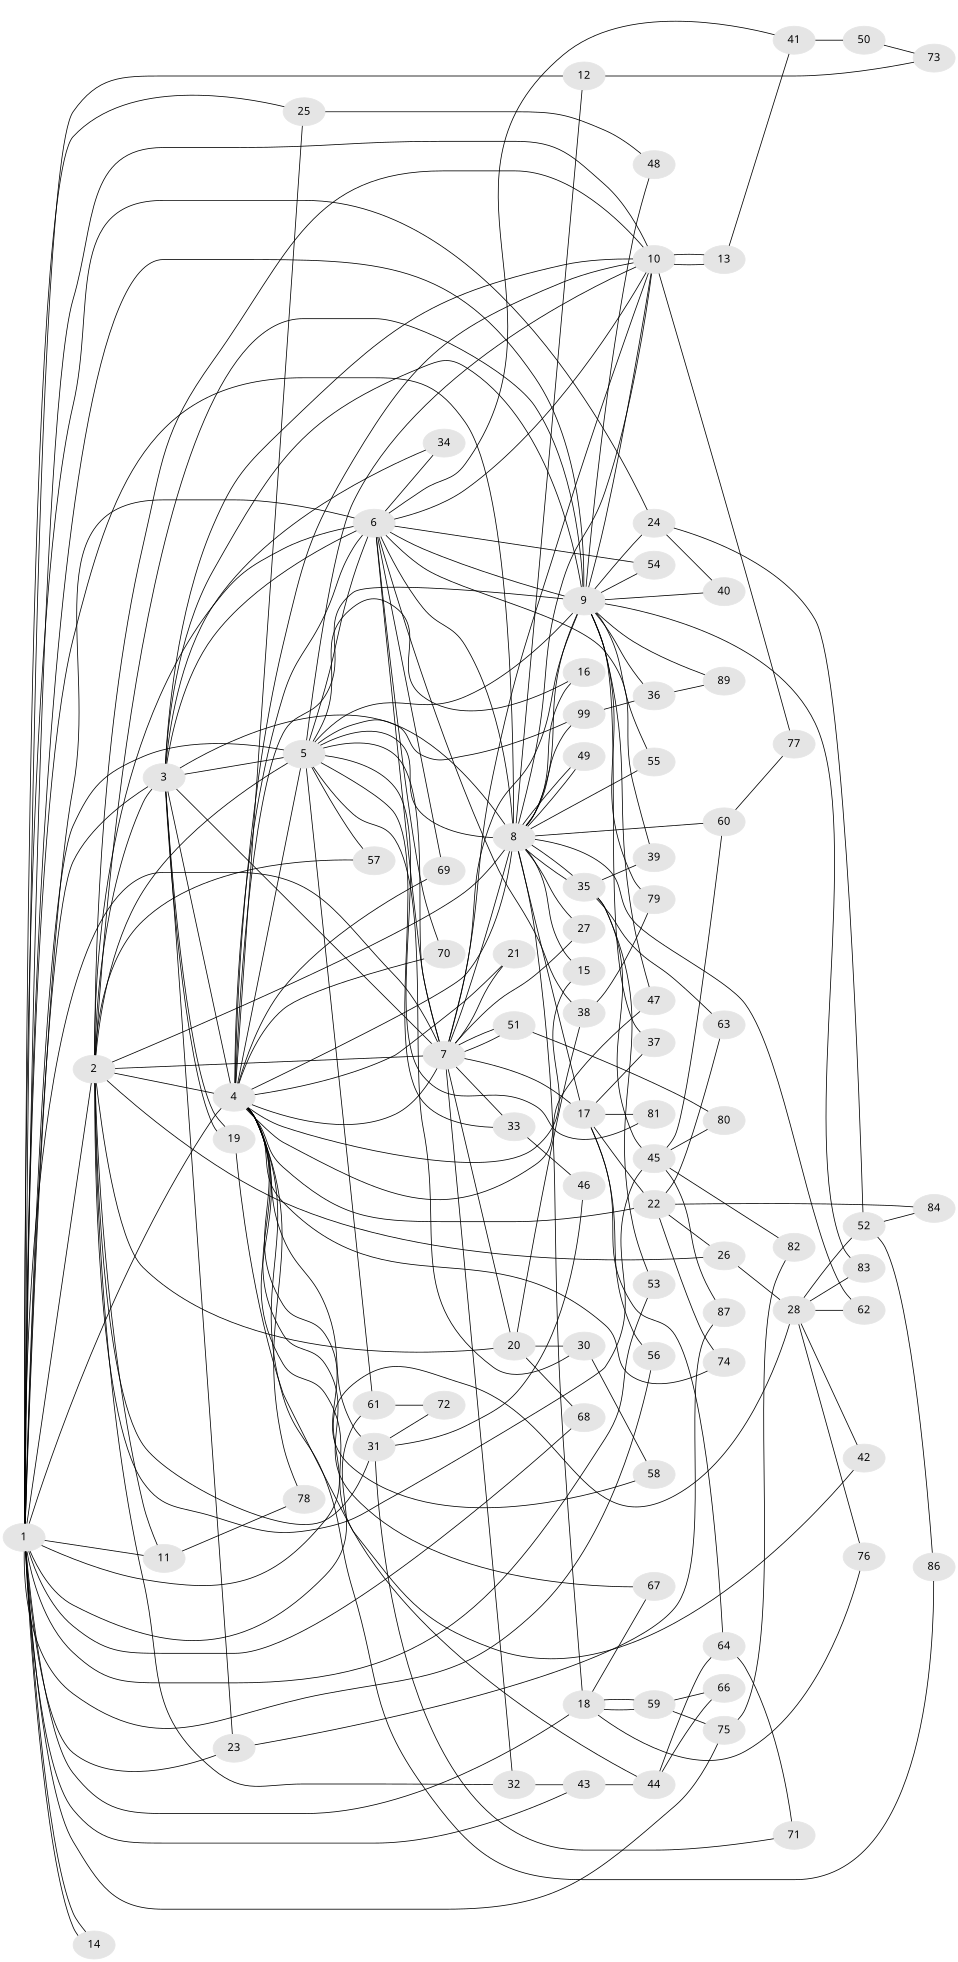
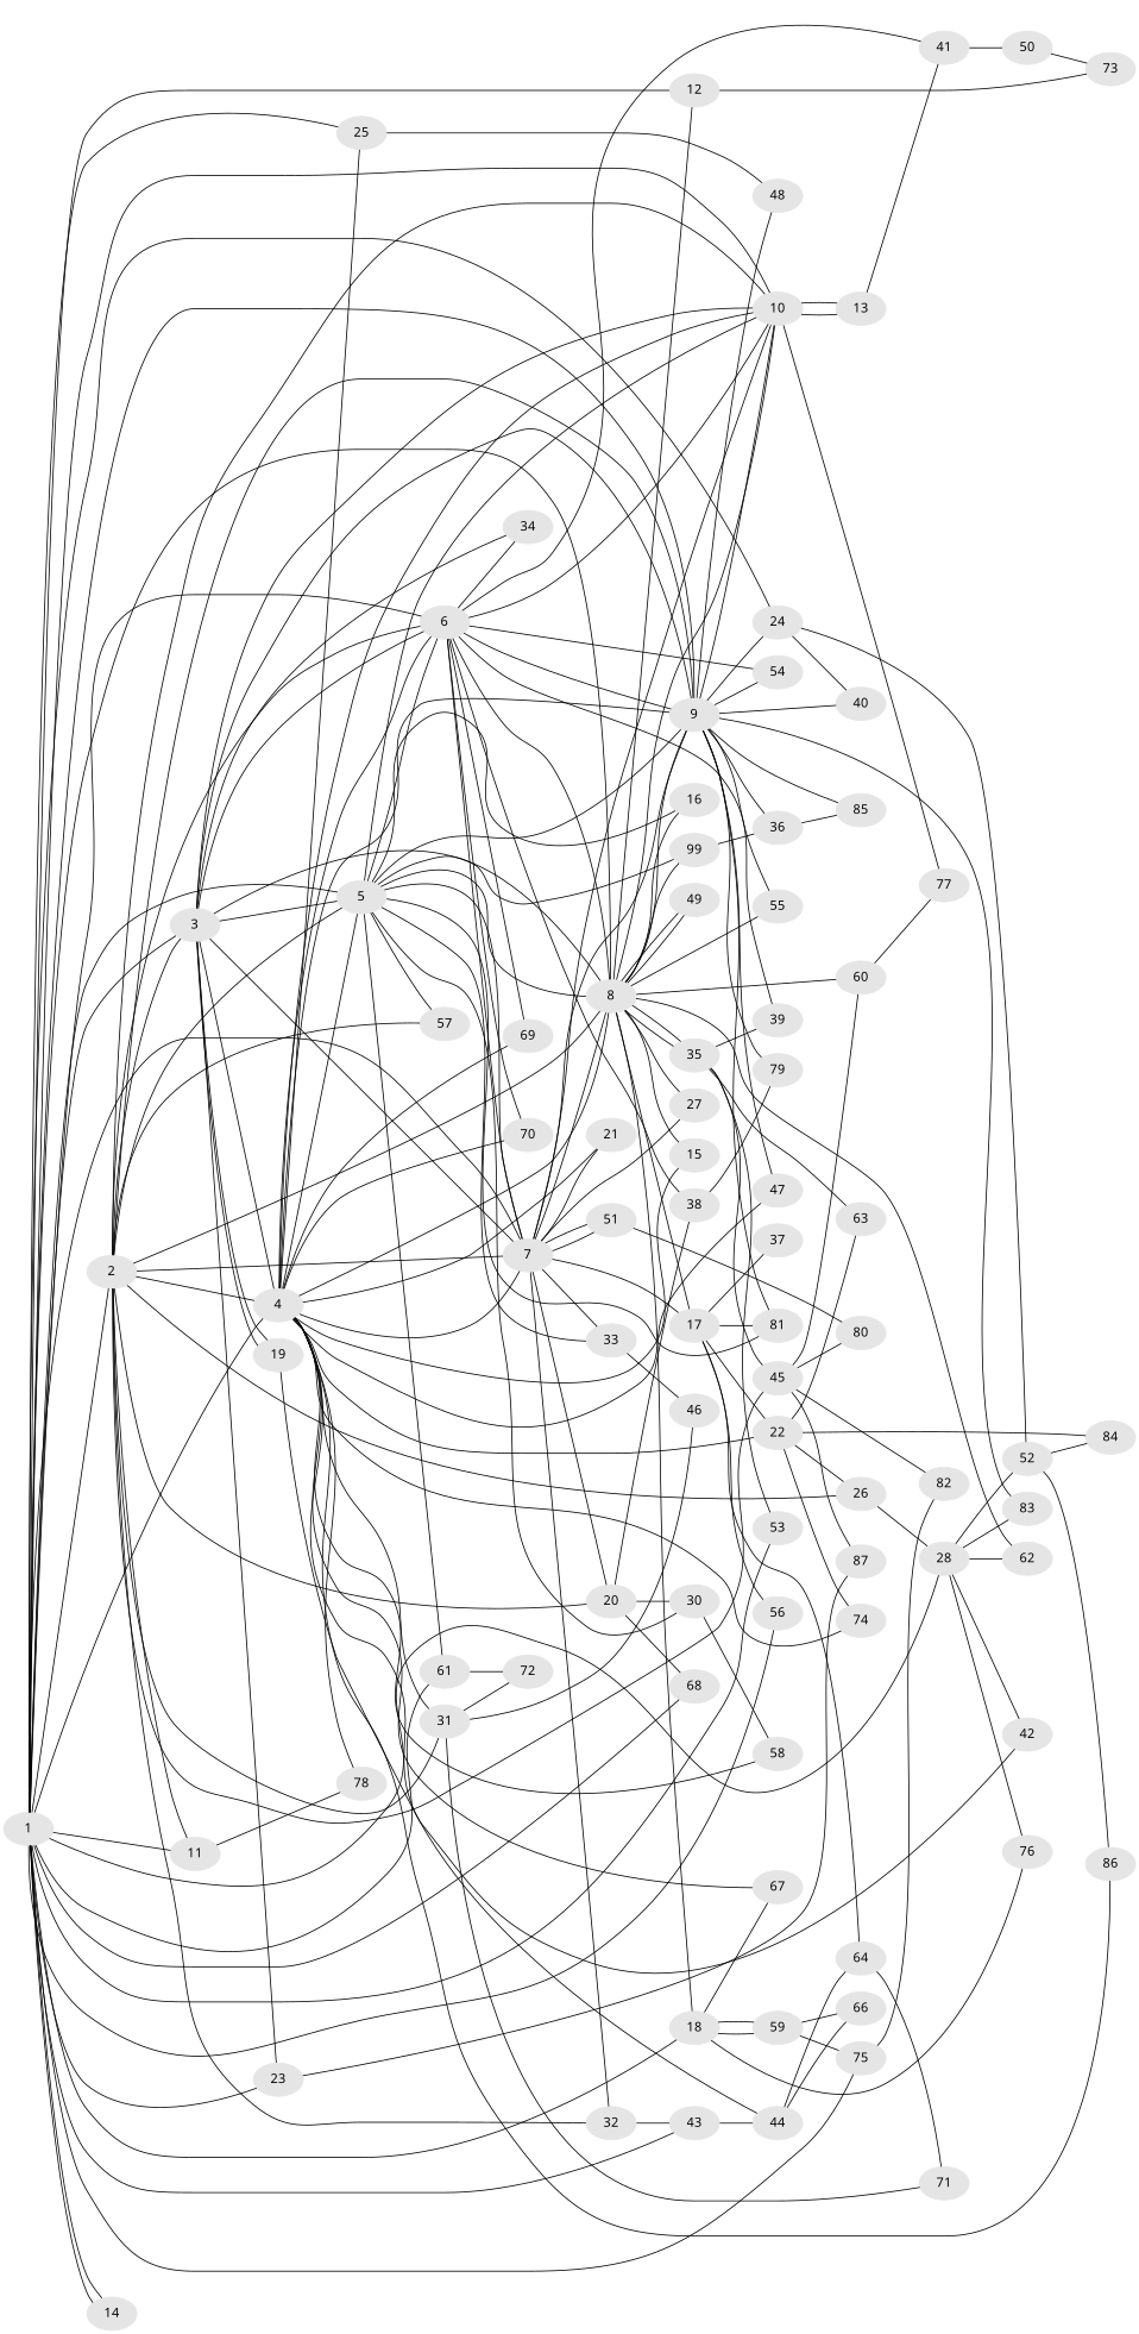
  graph {
    fontname="Noto Sans"
    rankdir=LR
    node [color=gray90 fontname="Noto Sans" style=filled]
    edge [fontname="Noto Sans"]
    1
    2
    3
    4
    5
    6
    7
    8
    9
    10
    11
    12
    14
    18
    23
    24
    25
    28
    43
    53
    56
    61
    68
    75
    20
    26
    31
    32
    45
    57
    19
    34
    15
    21
    22
    44
    47
    58
    67
    69
    70
    74
    78
    86
    16
    n46 [label=99]
    30
    33
    81
    38
    39
    41
    54
    17
    27
    51
    35
    49
    55
    60
    62
    36
    37
    40
    48
    79
    83
-   85 [label=89]
+   85
    13
    77
    73
    59
    76
    87
    52
    42
    72
    82
    46
    71
    80
    50
    63
    84
    64
    66
    1 -- 2
    1 -- 3
    1 -- 4
    1 -- 5
    1 -- 6
    1 -- 7
    1 -- 8
    1 -- 9
    1 -- 10
    1 -- 11
    1 -- 12
    1 -- 14
    1 -- 14
    1 -- 18
    1 -- 23
    1 -- 24
    1 -- 25
    1 -- 28
    1 -- 43
    1 -- 53
    1 -- 56
    1 -- 61
    1 -- 68
    1 -- 75
    2 -- 3
    2 -- 4
    2 -- 5
    2 -- 6
    2 -- 7
    2 -- 8
    2 -- 9
    2 -- 10
    2 -- 11
    2 -- 20
    2 -- 26
    2 -- 31
    2 -- 32
    2 -- 45
    2 -- 57
    3 -- 4
    3 -- 5
    3 -- 6
    3 -- 7
    3 -- 8
    3 -- 9
    3 -- 10
    3 -- 23
    3 -- 19
    3 -- 19
    3 -- 34
    4 -- 5
    4 -- 6
    4 -- 7
    4 -- 8
    4 -- 9
    4 -- 10
    4 -- 25
    4 -- 31
    4 -- 15
    4 -- 21
    4 -- 22
    4 -- 44
    4 -- 47
    4 -- 58
    4 -- 67
    4 -- 69
    4 -- 70
    4 -- 74
    4 -- 78
    4 -- 86
    5 -- 6
    5 -- 7
    5 -- 8
    5 -- 9
    5 -- 10
    5 -- 61
    5 -- 57
    5 -- 16
    5 -- n46
    5 -- 30
    5 -- 33
    5 -- 81
    6 -- 7
    6 -- 8
    6 -- 9
    6 -- 10
    6 -- 34
    6 -- 69
    6 -- 70
    6 -- 38
    6 -- 39
    6 -- 41
    6 -- 54
    7 -- 8
    7 -- 9
    7 -- 10
    7 -- 20
    7 -- 32
    7 -- 21
    7 -- 33
    7 -- 17
    7 -- 27
    7 -- 51
    7 -- 51
    8 -- 9
    8 -- 10
    8 -- 12
    8 -- 18
    8 -- 15
    8 -- 16
    8 -- n46
    8 -- 17
    8 -- 27
    8 -- 35
    8 -- 35
    8 -- 49
    8 -- 49
    8 -- 55
    8 -- 60
    8 -- 62
    9 -- 10
    9 -- 24
    9 -- 47
    9 -- 54
    9 -- 55
    9 -- 36
-   9 -- 37
+   9 -- 81
    9 -- 40
    9 -- 48
    9 -- 79
    9 -- 83
    9 -- 85
    10 -- 13
    10 -- 13
    10 -- 77
    11 -- 78
    12 -- 73
    18 -- 67
    18 -- 59
    18 -- 59
    18 -- 76
    23 -- 87
    24 -- 40
    24 -- 52
    25 -- 48
    28 -- 62
    28 -- 83
    28 -- 76
    28 -- 52
    28 -- 42
    43 -- 44
    61 -- 72
    75 -- 82
    20 -- 68
    20 -- 30
    20 -- 38
    26 -- 28
    31 -- 72
    31 -- 46
    31 -- 71
    32 -- 43
    45 -- 60
    45 -- 87
    45 -- 82
    45 -- 80
    19 -- 42
    22 -- 26
    22 -- 74
    22 -- 63
    22 -- 84
    44 -- 64
    44 -- 66
    n46 -- 36
    30 -- 58
    33 -- 46
    38 -- 79
    41 -- 50
    17 -- 56
    17 -- 22
    17 -- 81
    17 -- 37
    17 -- 64
    51 -- 80
    35 -- 53
    35 -- 45
    35 -- 39
    35 -- 63
    60 -- 77
    36 -- 85
    13 -- 41
    59 -- 75
    59 -- 66
    52 -- 86
    52 -- 84
    50 -- 73
    64 -- 71
  }
